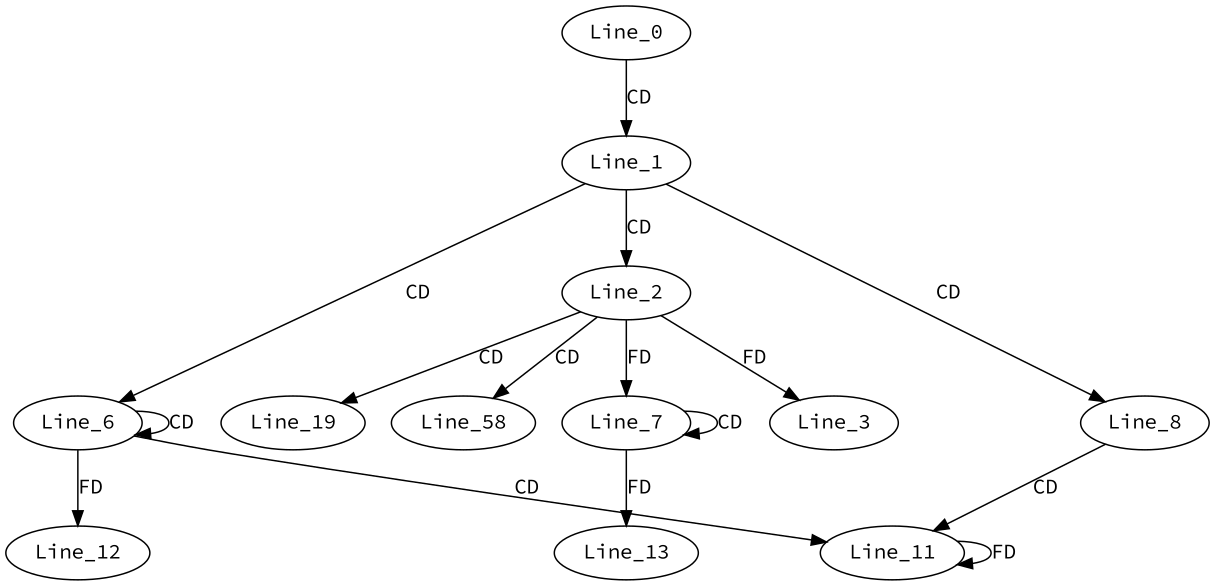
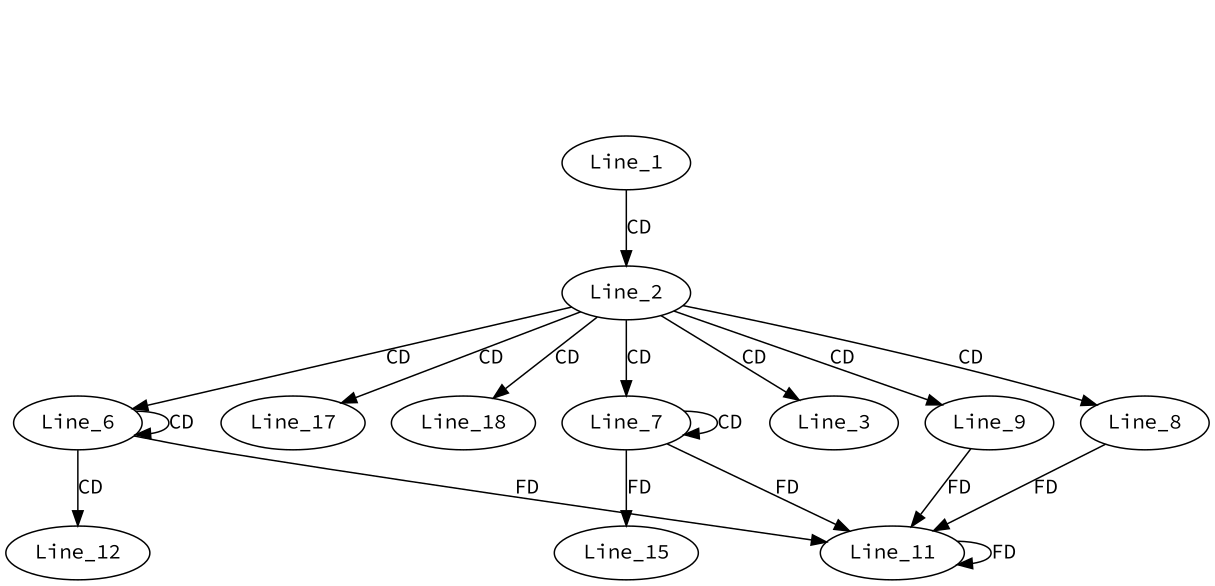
  digraph {
    fontname="Source Code Pro"
    node [fontname="Source Code Pro"]
    edge [fontname="Source Code Pro"]
-   Line_0
    Line_1
    Line_2
    Line_3
    Line_6
    Line_7
    Line_8
-   Line_17 [label=Line_19]
-   Line_18 [label=Line_58]
+   Line_9
+   Line_17
+   Line_18
    Line_11
    n12 [label=Line_12]
-   Line_15 [label=Line_13]
-   Line_0 -> Line_1 [label=CD]
+   Line_15
    Line_1 -> Line_2 [label=CD]
-   Line_2 -> Line_3 [label=FD]
-   Line_1 -> Line_6 [label=CD]
-   Line_2 -> Line_7 [label=FD]
-   Line_1 -> Line_8 [label=CD]
+   Line_2 -> Line_3 [label=CD]
+   Line_2 -> Line_6 [label=CD]
+   Line_2 -> Line_7 [label=CD]
+   Line_2 -> Line_8 [label=CD]
+   Line_2 -> Line_9 [label=CD]
    Line_2 -> Line_17 [label=CD]
    Line_2 -> Line_18 [label=CD]
    Line_6 -> Line_6 [label=CD]
-   Line_6 -> Line_11 [label=CD]
-   Line_6 -> n12 [label=FD]
+   Line_6 -> Line_11 [label=FD]
+   Line_6 -> n12 [label=CD]
    Line_7 -> Line_7 [label=CD]
+   Line_7 -> Line_11 [label=FD]
    Line_7 -> Line_15 [label=FD]
-   Line_8 -> Line_11 [label=CD]
+   Line_8 -> Line_11 [label=FD]
+   Line_9 -> Line_11 [label=FD]
    Line_11 -> Line_11 [label=FD]
  }
